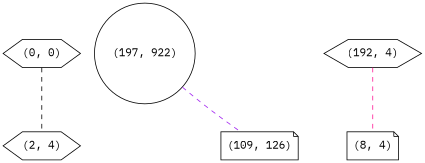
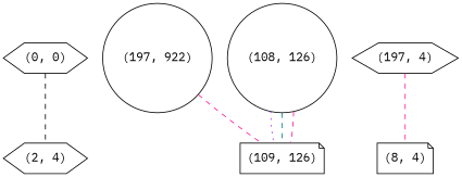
  graph {
    fontname="IBM Plex Mono"
    node [fontname="IBM Plex Mono" shape=hexagon]
    edge [color=purple fontname="IBM Plex Mono" style=dashed weight=1]
    "(0, 0)"
    "(2, 4)"
    n3 [label="(197, 922)" shape=circle]
    "(109, 126)" [shape=note]
+   "(108, 126)" [shape=circle]
    "(8, 4)" [shape=note]
-   "(192, 4)"
+   "(192, 4)" [label="(197, 4)"]
    "(0, 0)" -- "(2, 4)" [color=black weight=4]
-   n3 -- "(109, 126)"
+   n3 -- "(109, 126)" [color=deeppink]
+   "(108, 126)" -- "(109, 126)" [style=dotted]
+   "(108, 126)" -- "(109, 126)" [color=teal]
+   "(108, 126)" -- "(109, 126)" [color=deeppink]
    "(192, 4)" -- "(8, 4)" [color=deeppink]
  }
